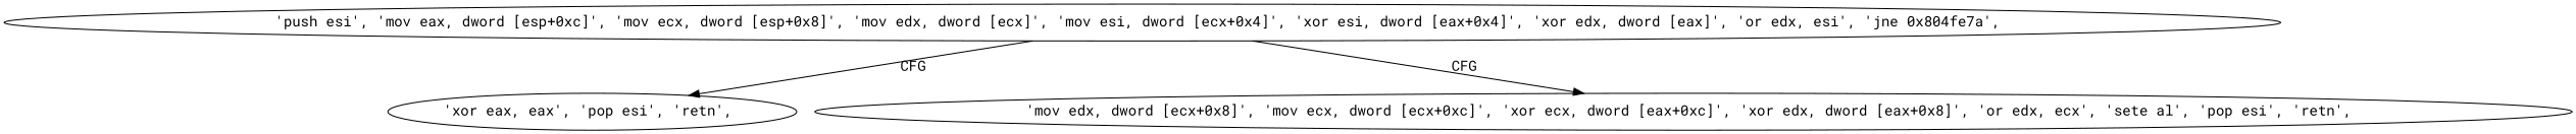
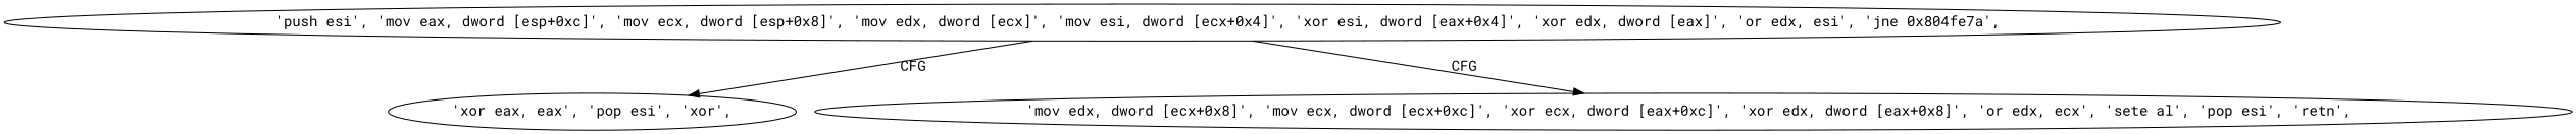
  digraph {
    fontname="Roboto Mono"
    node [fontname="Roboto Mono"]
    edge [fontname="Roboto Mono"]
    n1 [label="'push esi', 'mov eax, dword [esp+0xc]', 'mov ecx, dword [esp+0x8]', 'mov edx, dword [ecx]', 'mov esi, dword [ecx+0x4]', 'xor esi, dword [eax+0x4]', 'xor edx, dword [eax]', 'or edx, esi', 'jne 0x804fe7a', "]
-   n2 [label="'xor eax, eax', 'pop esi', 'retn', "]
+   n2 [label="'xor eax, eax', 'pop esi', 'xor',"]
    n3 [label="'mov edx, dword [ecx+0x8]', 'mov ecx, dword [ecx+0xc]', 'xor ecx, dword [eax+0xc]', 'xor edx, dword [eax+0x8]', 'or edx, ecx', 'sete al', 'pop esi', 'retn', "]
    n1 -> n2 [label=CFG]
    n1 -> n3 [label=CFG]
  }
